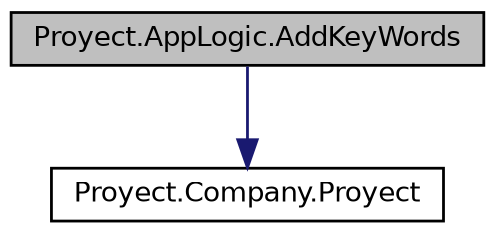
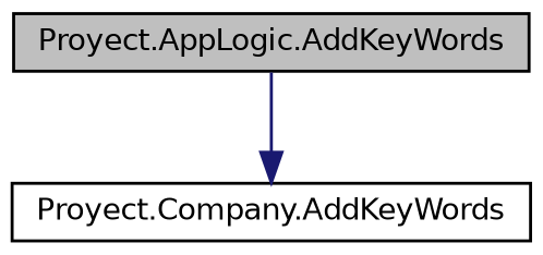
  digraph {
    rankdir=TB
    node [color=black fontname=Helvetica fontsize=10 shape=record style=filled]
    n1 [fillcolor=grey75 fontcolor=black height=0.2 label="Proyect.AppLogic.AddKeyWords" width=0.4]
-   n2 [fillcolor=white height=0.2 label="Proyect.Company.Proyect" width=0.4]
+   n2 [fillcolor=white height=0.2 label="Proyect.Company.AddKeyWords" width=0.4]
    n1 -> n2 [color=midnightblue fontname=Helvetica fontsize=10 labelfontname=Helvetica labelfontsize=10 style=solid]
  }
